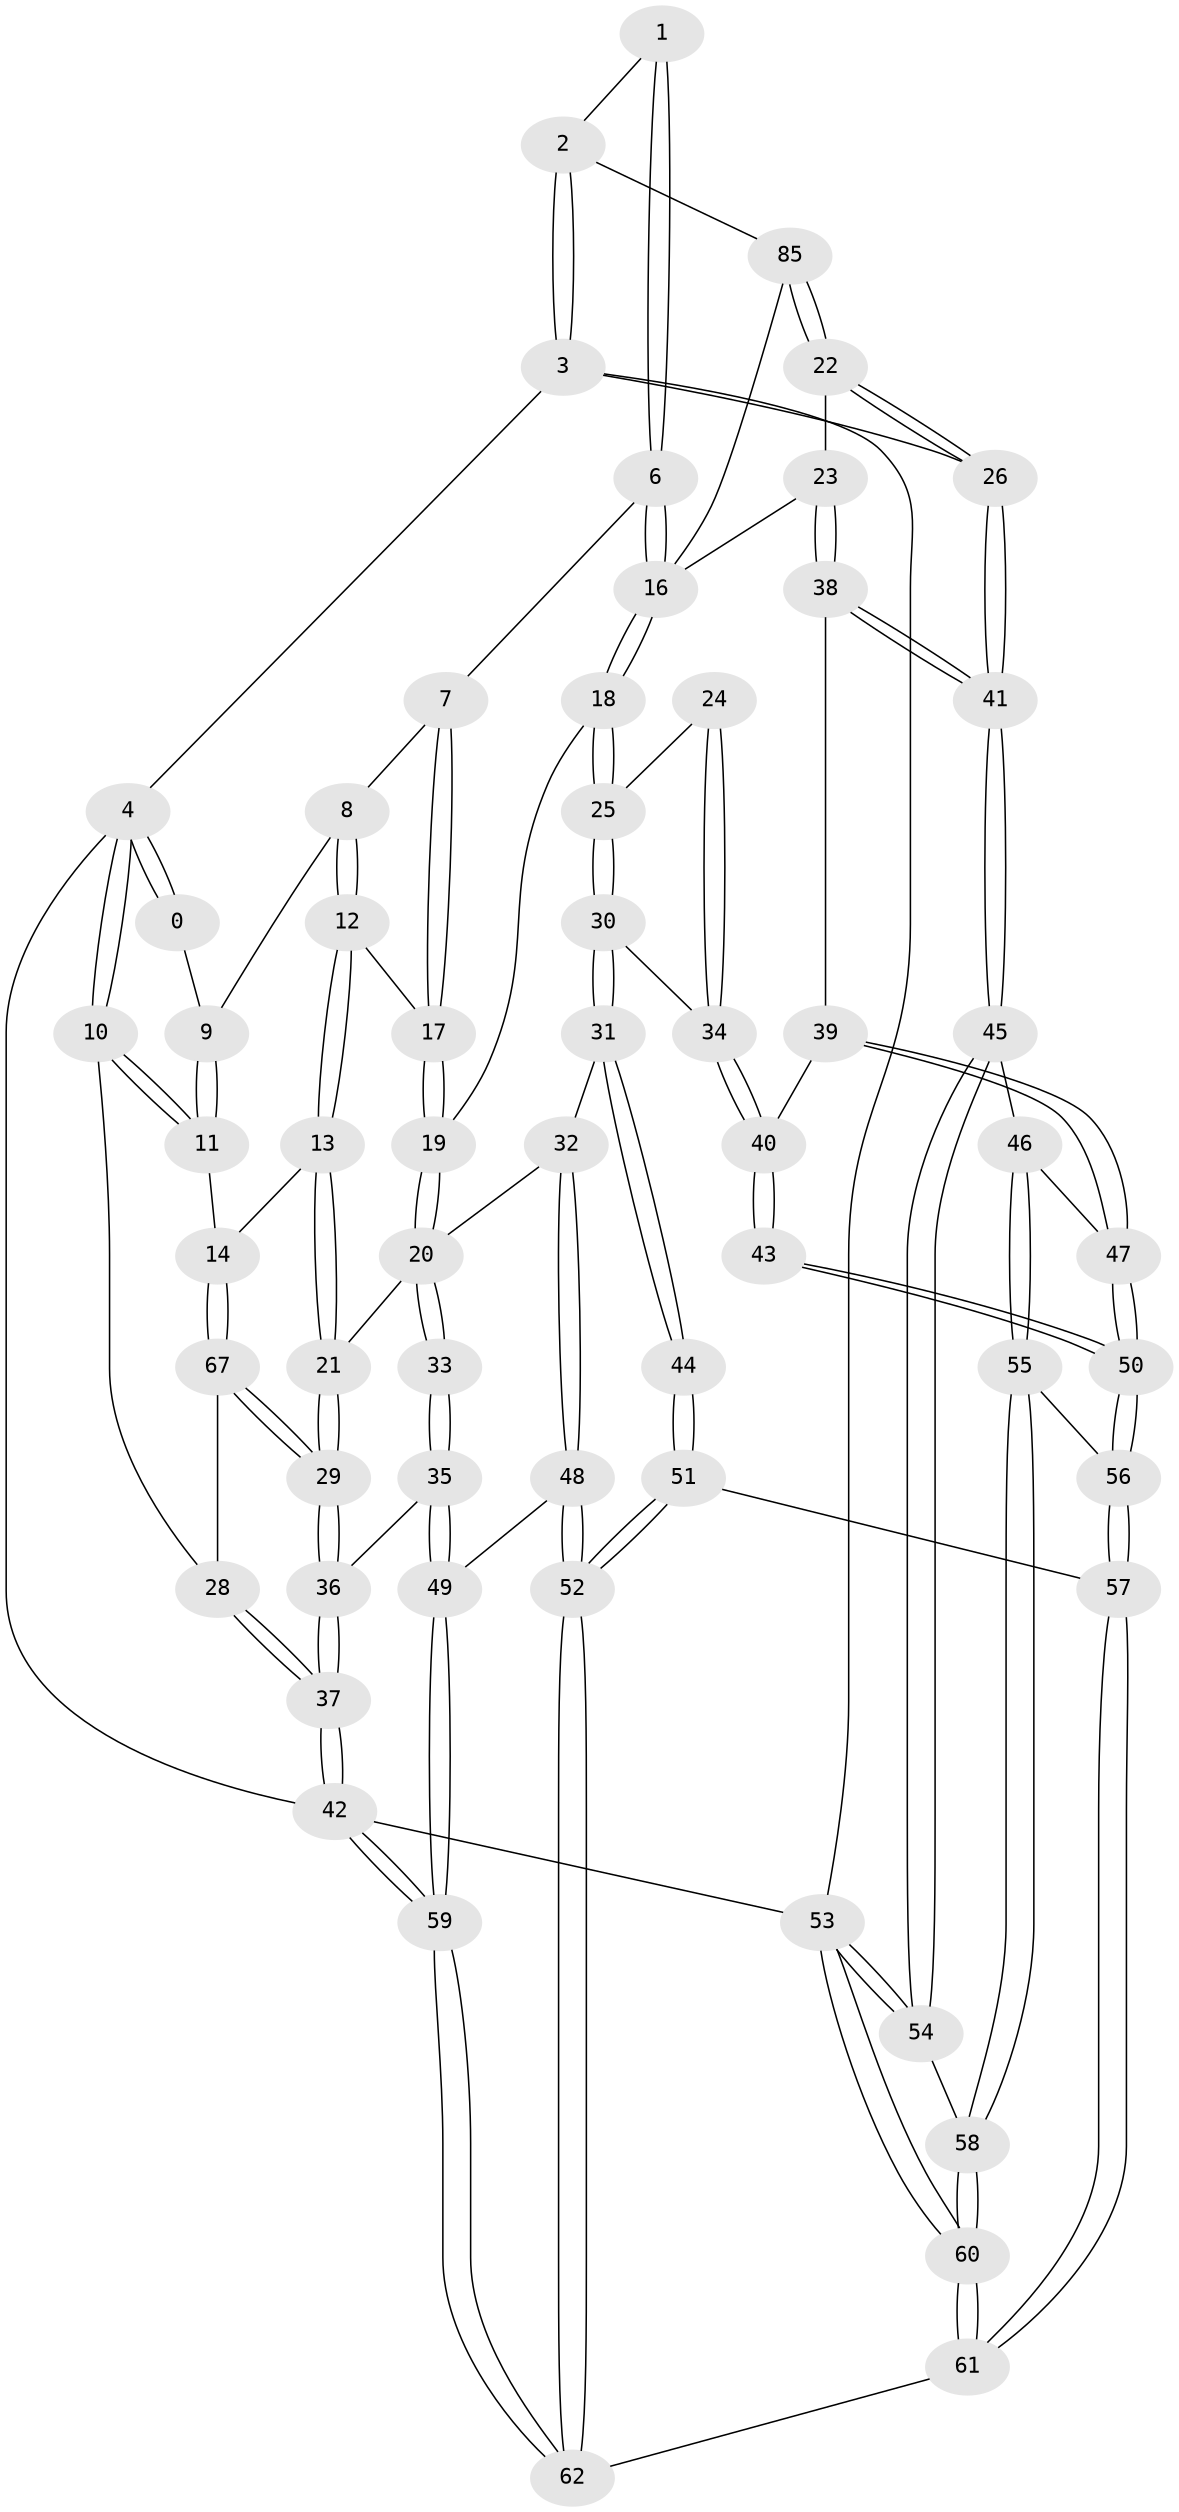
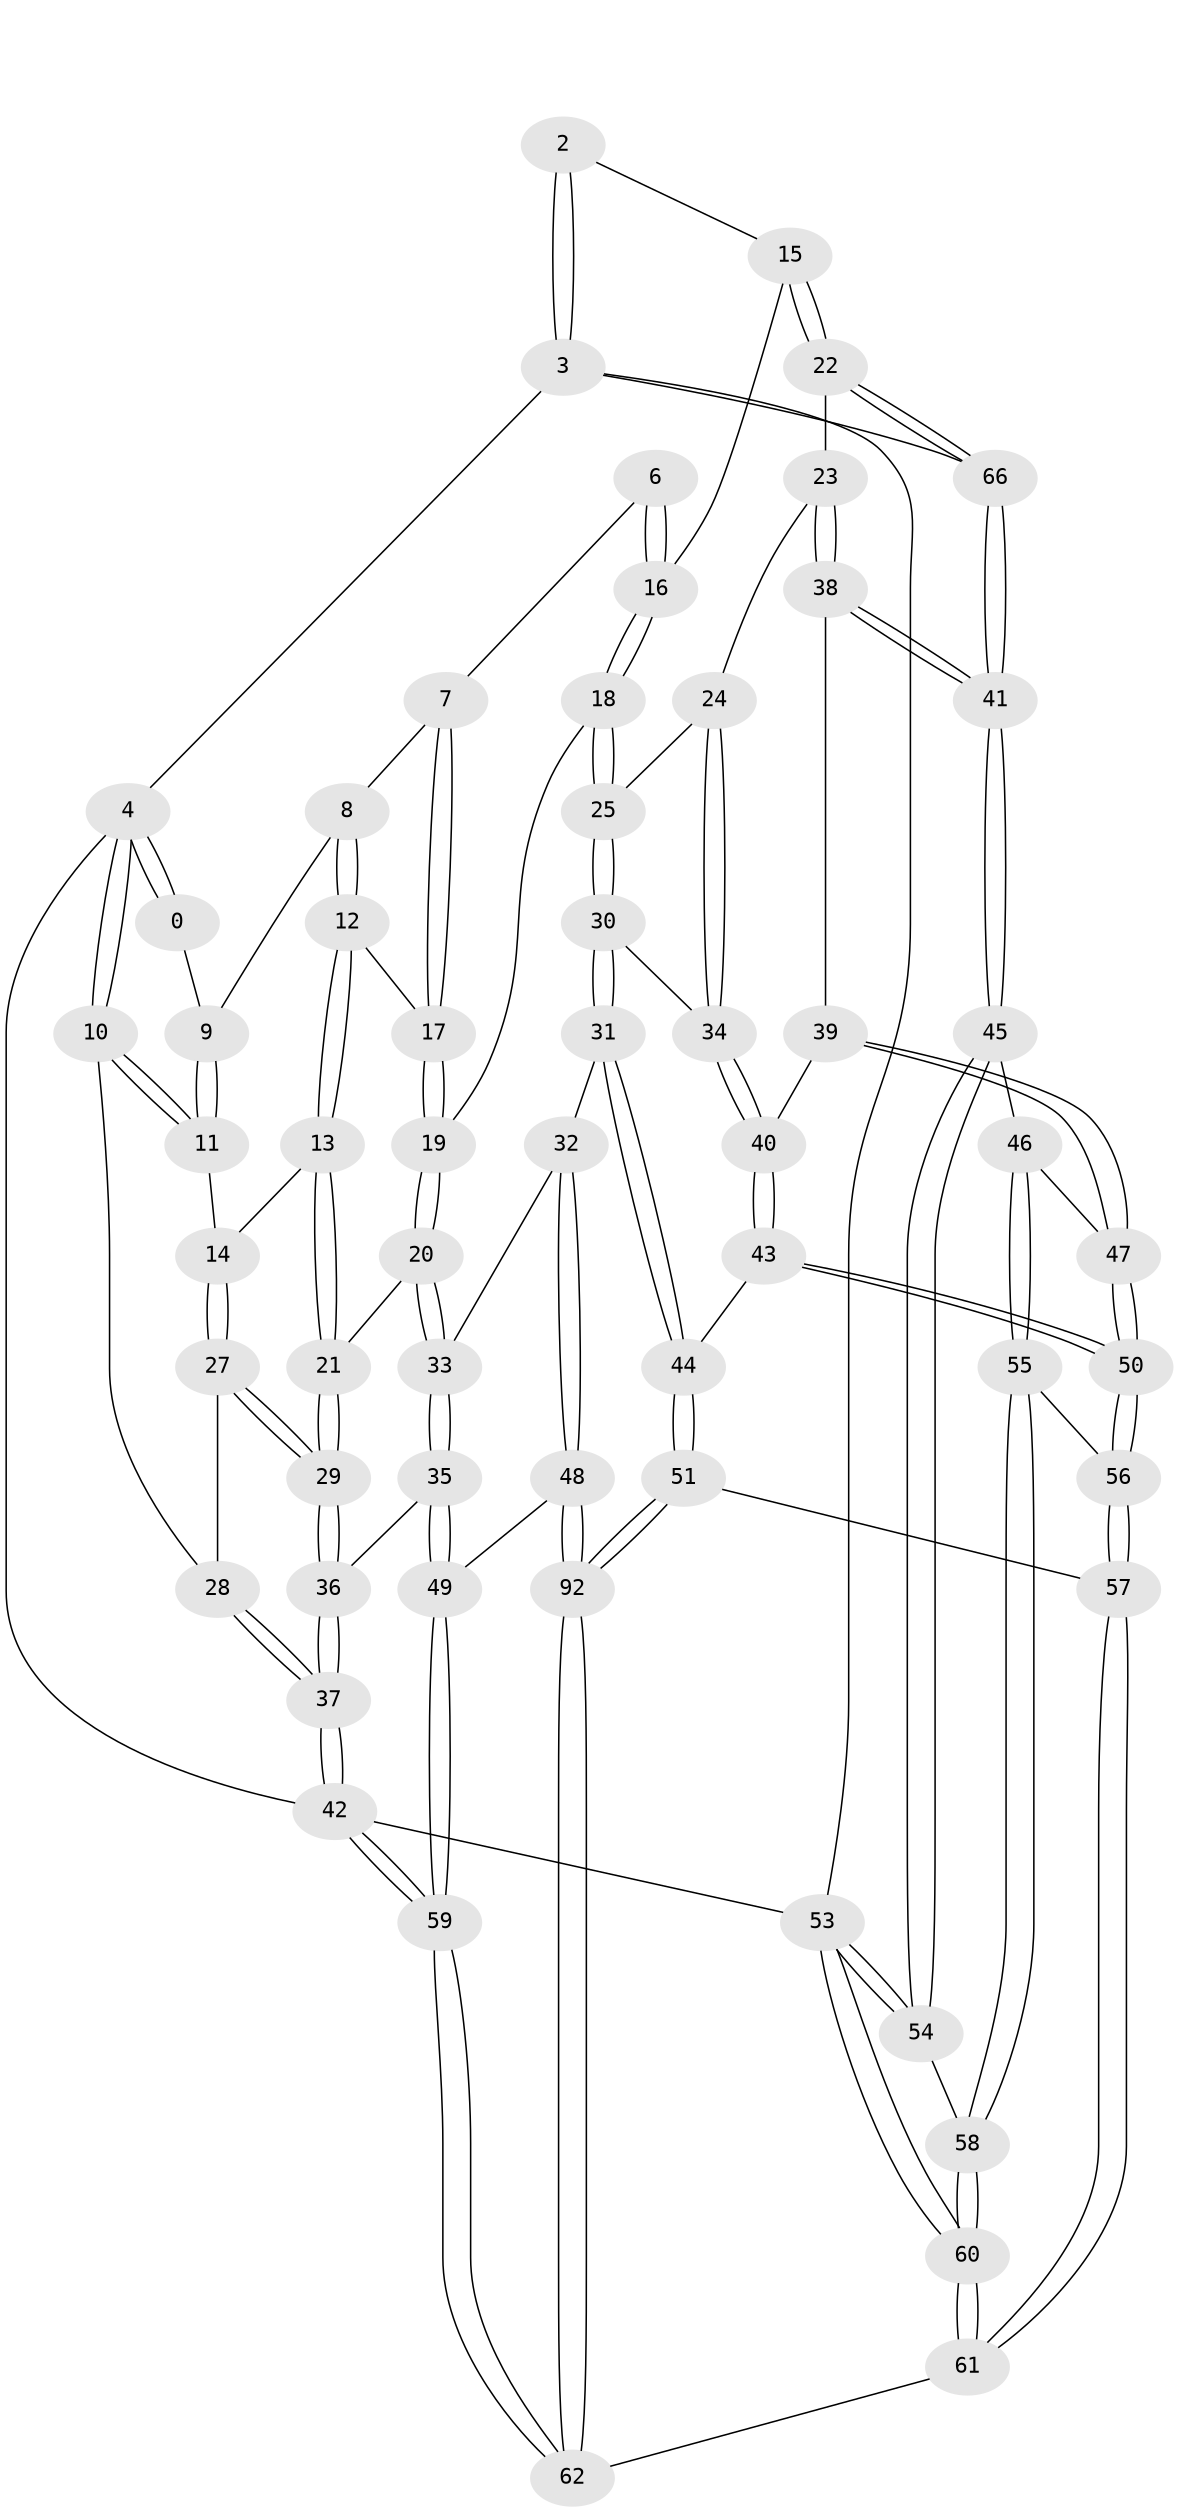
  graph {
    fontname="DejaVu Sans Mono"
    node [color=gray90 fontname="DejaVu Sans Mono" style=filled]
    edge [fontname="DejaVu Sans Mono"]
-   1
    2
    6
    3
-   15 [label=85]
+   15
    7
    16
    4
-   26
+   26 [label=66]
    53
    22
    n12 [label=0]
    10
    42
    41
    54
    60
    9
    11
    28
    59
    8
    17
    18
    12
    19
    13
    14
    37
-   27 [label=67]
+   27
    21
    29
    23
    25
    20
    30
    33
    35
    36
    24
    38
    34
    39
    40
    31
    45
    32
    44
    48
    51
    49
-   52
+   52 [label=92]
    43
    47
    50
    46
    62
    56
    57
    55
    58
    61
-   1 -- 2
-   1 -- 6
-   1 -- 6
    2 -- 3
    2 -- 3
    2 -- 15
    6 -- 7
    6 -- 16
    6 -- 16
    3 -- 4
    3 -- 26
    3 -- 53
    15 -- 16
    15 -- 22
    15 -- 22
    7 -- 8
    7 -- 17
    7 -- 17
    16 -- 18
    16 -- 18
    4 -- n12
    4 -- n12
    4 -- 10
    4 -- 10
    4 -- 42
    26 -- 41
    26 -- 41
    53 -- 54
    53 -- 54
    53 -- 60
    53 -- 60
    22 -- 26
    22 -- 26
    22 -- 23
    n12 -- 9
    10 -- 11
    10 -- 11
    10 -- 28
    42 -- 53
    42 -- 59
    42 -- 59
    41 -- 45
    41 -- 45
    54 -- 58
    60 -- 61
    60 -- 61
    9 -- 11
    9 -- 11
    11 -- 14
    28 -- 37
    28 -- 37
    59 -- 62
    59 -- 62
    8 -- 9
    8 -- 12
    8 -- 12
    17 -- 19
    17 -- 19
    18 -- 19
    18 -- 25
    18 -- 25
    12 -- 17
    12 -- 13
    12 -- 13
    19 -- 20
    19 -- 20
    13 -- 14
    13 -- 21
    13 -- 21
    14 -- 27
    14 -- 27
    37 -- 42
    37 -- 42
    27 -- 28
    27 -- 29
    27 -- 29
    21 -- 29
    21 -- 29
    29 -- 36
    29 -- 36
-   23 -- 16
+   23 -- 24
    23 -- 38
    23 -- 38
    25 -- 30
    25 -- 30
    20 -- 21
    20 -- 33
    20 -- 33
    30 -- 34
    30 -- 31
    30 -- 31
    33 -- 35
    33 -- 35
    35 -- 36
    35 -- 49
    35 -- 49
    36 -- 37
    36 -- 37
    24 -- 25
    24 -- 34
    24 -- 34
    38 -- 41
    38 -- 41
    38 -- 39
    34 -- 40
    34 -- 40
    39 -- 40
    39 -- 47
    39 -- 47
    40 -- 43
    40 -- 43
    31 -- 32
    31 -- 44
    31 -- 44
    45 -- 54
    45 -- 54
    45 -- 46
-   32 -- 20
+   32 -- 33
    32 -- 48
    32 -- 48
    44 -- 51
    44 -- 51
    48 -- 49
    48 -- 52
    48 -- 52
    51 -- 52
    51 -- 52
    51 -- 57
    49 -- 59
    49 -- 59
    52 -- 62
    52 -- 62
+   43 -- 44
    43 -- 50
    43 -- 50
    47 -- 50
    47 -- 50
    50 -- 56
    50 -- 56
    46 -- 47
    46 -- 55
    46 -- 55
    56 -- 57
    56 -- 57
    57 -- 61
    57 -- 61
    55 -- 56
    55 -- 58
    55 -- 58
    58 -- 60
    58 -- 60
    61 -- 62
  }
